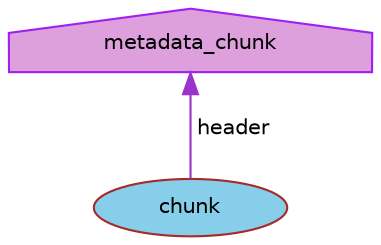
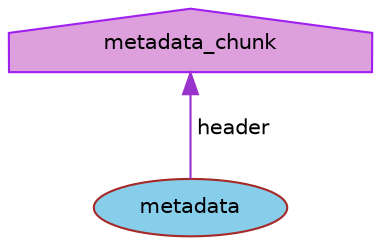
  digraph {
    node [fontname=Helvetica fontsize=10 style=filled]
-   n1 [color=brown fillcolor=skyblue fontcolor=black height=0.2 label=chunk shape=ellipse width=0.4]
+   n1 [color=brown fillcolor=skyblue fontcolor=black height=0.2 label=metadata shape=ellipse width=0.4]
    n2 [color=purple fillcolor=plum height=0.2 label=metadata_chunk shape=house width=0.4]
    n2 -> n1 [color=darkorchid3 dir=back fontname=Helvetica fontsize=10 label=" header" labelfontname=Helvetica labelfontsize=10 style=solid]
  }
